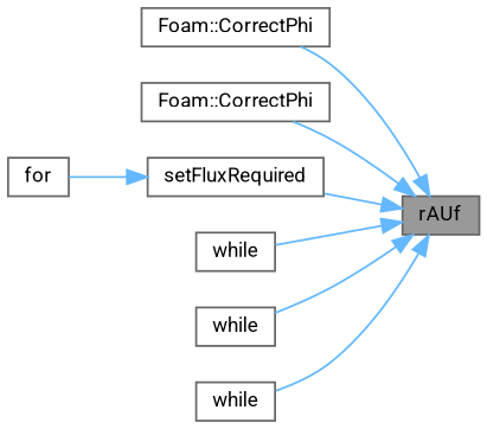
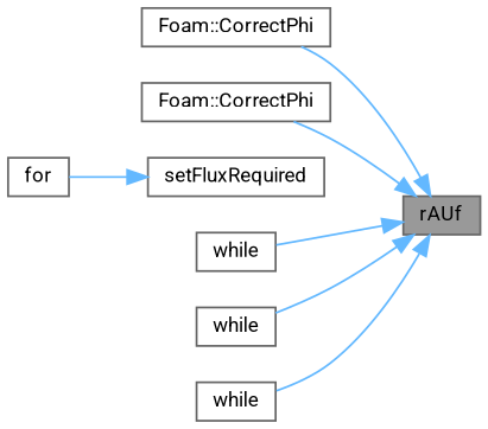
  digraph {
    fontname=Roboto
    rankdir=RL
    node [color=grey40 fillcolor=white fontname=Roboto fontsize=10 shape=box style=filled]
    edge [color=steelblue1 dir=back fontname=Roboto fontsize=10 labelfontname=Helvetica labelfontsize=10 style=solid]
    n1 [color=gray40 fillcolor=grey60 fontcolor=black height=0.2 label=rAUf width=0.4]
    n2 [height=0.2 label="Foam::CorrectPhi" width=0.4]
    n3 [height=0.2 label="Foam::CorrectPhi" width=0.4]
    n4 [height=0.2 label=setFluxRequired width=0.4]
    n5 [height=0.2 label=while width=0.4]
    n6 [height=0.2 label=while width=0.4]
    n7 [height=0.2 label=while width=0.4]
    n8 [height=0.2 label=for width=0.4]
    n1 -> n2
    n1 -> n3
-   n1 -> n4
    n1 -> n5
    n1 -> n6
    n1 -> n7
    n4 -> n8
  }
